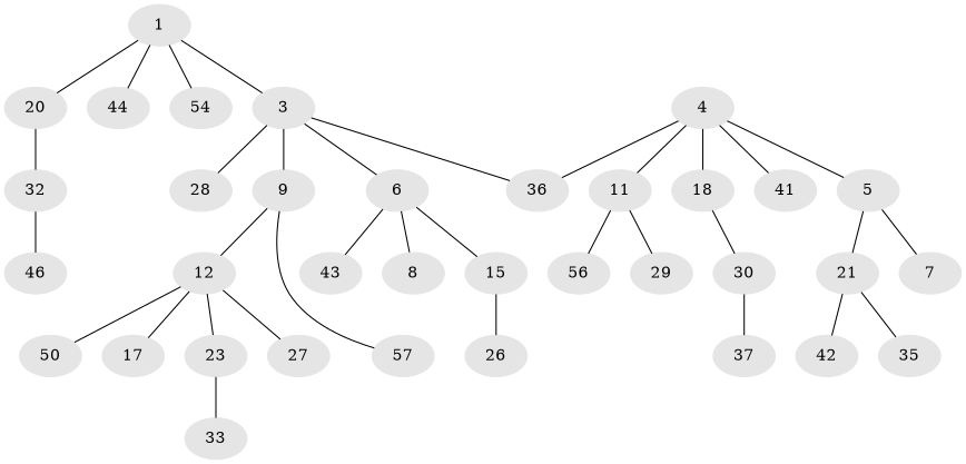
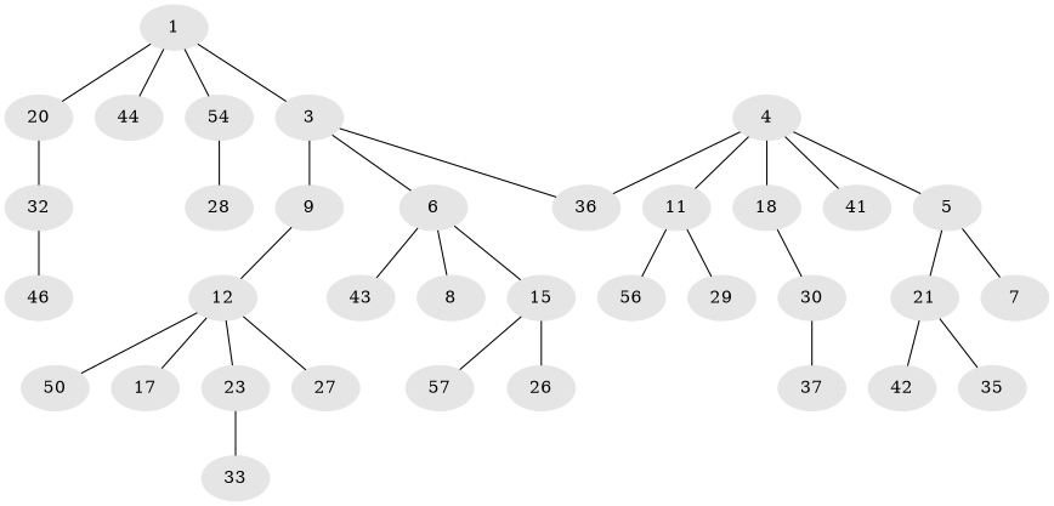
  graph {
    node [color=gray90 style=filled]
    1 [super="+2"]
    3 [super="+16"]
    20 [super="+25"]
    44
    54
    6 [super="+10"]
    9 [super="+22"]
    28 [super="+45"]
    36
    32
    4 [super="+31"]
    5 [super="+53"]
    11 [super="+24"]
    18 [super="+40"]
    41
    8
    15 [super="+58"]
    43
    12 [super="+19"]
    57
    7 [super="+14"]
    21 [super="+34"]
    29 [super="+55"]
    56
    30 [super="+59"]
    35
    42
    26 [super="+48"]
    17
    23 [super="+47"]
    27 [super="+39"]
    50
    37 [super="+51"]
    33 [super="+38"]
    46 [super="+49"]
    1 -- 3
    1 -- 20
    1 -- 44
    1 -- 54
    3 -- 6
    3 -- 9
-   3 -- 28
+   54 -- 28
    3 -- 36
    20 -- 32
    6 -- 8
    6 -- 15
    6 -- 43
    9 -- 12
-   9 -- 57
+   15 -- 57
    32 -- 46
    4 -- 36
    4 -- 5
    4 -- 11
    4 -- 18
    4 -- 41
    5 -- 7
    5 -- 21
    11 -- 29
    11 -- 56
    18 -- 30
    15 -- 26
    12 -- 17
    12 -- 23
    12 -- 27
    12 -- 50
    21 -- 35
    21 -- 42
    30 -- 37
    23 -- 33
  }
